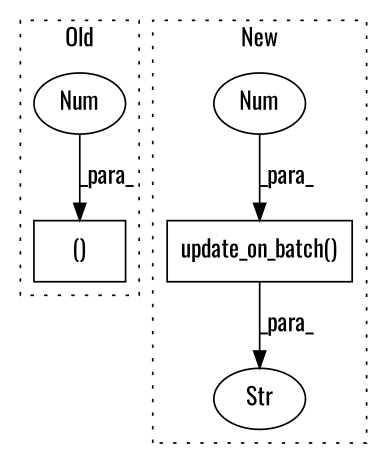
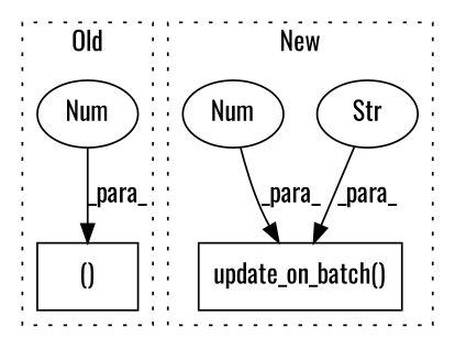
  digraph {
    fontname=Oswald
    node [a=76 l=1 shape=ellipse fontname=Oswald]
    edge [fontname=Oswald]
    n1 [a=54 l=3 label="()" s=2338 shape=box]
    n2 [label=Num s=2340]
    n3 [a=75 l="21,1" label="update_on_batch()" s="2245,2291" shape=box]
    n4 [a=66 l=11 label=Str s=2266]
    n5 [label=Num s=2290]
    subgraph cluster_1 {
      label=Old
      style=dotted
      n1
      n2
    }
    subgraph cluster_2 {
      label=New
      style=dotted
      n3
      n4
      n5
    }
    n2 -> n1 [label=_para_]
-   n3 -> n4 [label=_para_]
+   n4 -> n3 [label=_para_]
    n5 -> n3 [label=_para_]
  }
